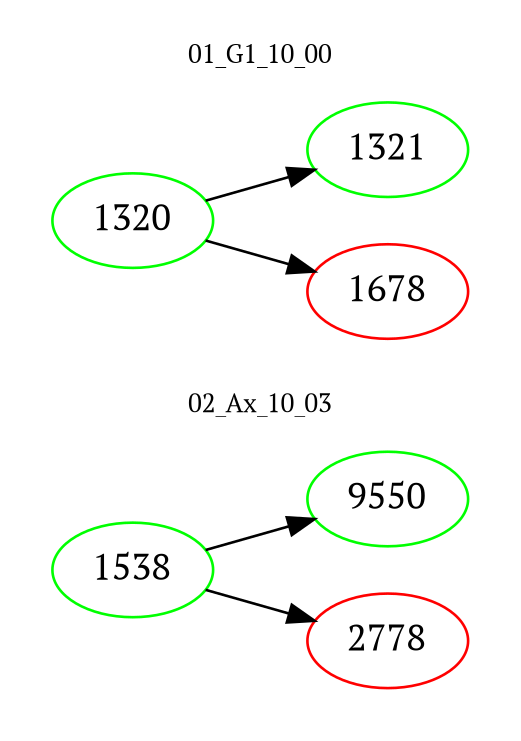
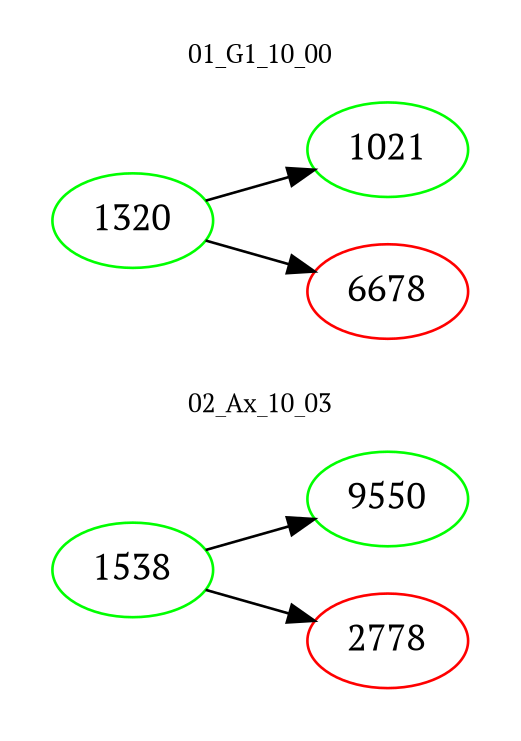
  digraph {
    fontname="PT Serif"
    rankdir=LR
    node [color=green fontname="PT Serif"]
    edge [color=black fontname="PT Serif"]
    n1 [label=1538]
    n2 [color=red label=2778]
    n3 [label=9550]
    n4 [label=1320]
-   n5 [color=red label=1678]
-   n6 [label=1321]
+   n5 [color=red label=6678]
+   n6 [label=1021]
    subgraph cluster_1 {
      color=white
      fontsize=10
      label="02_Ax_10_03"
      n1
      n2
      n3
    }
    subgraph cluster_2 {
      color=white
      fontsize=10
      label="01_G1_10_00"
      n4
      n5
      n6
    }
    n1 -> n2
    n1 -> n3
    n4 -> n5
    n4 -> n6
  }
